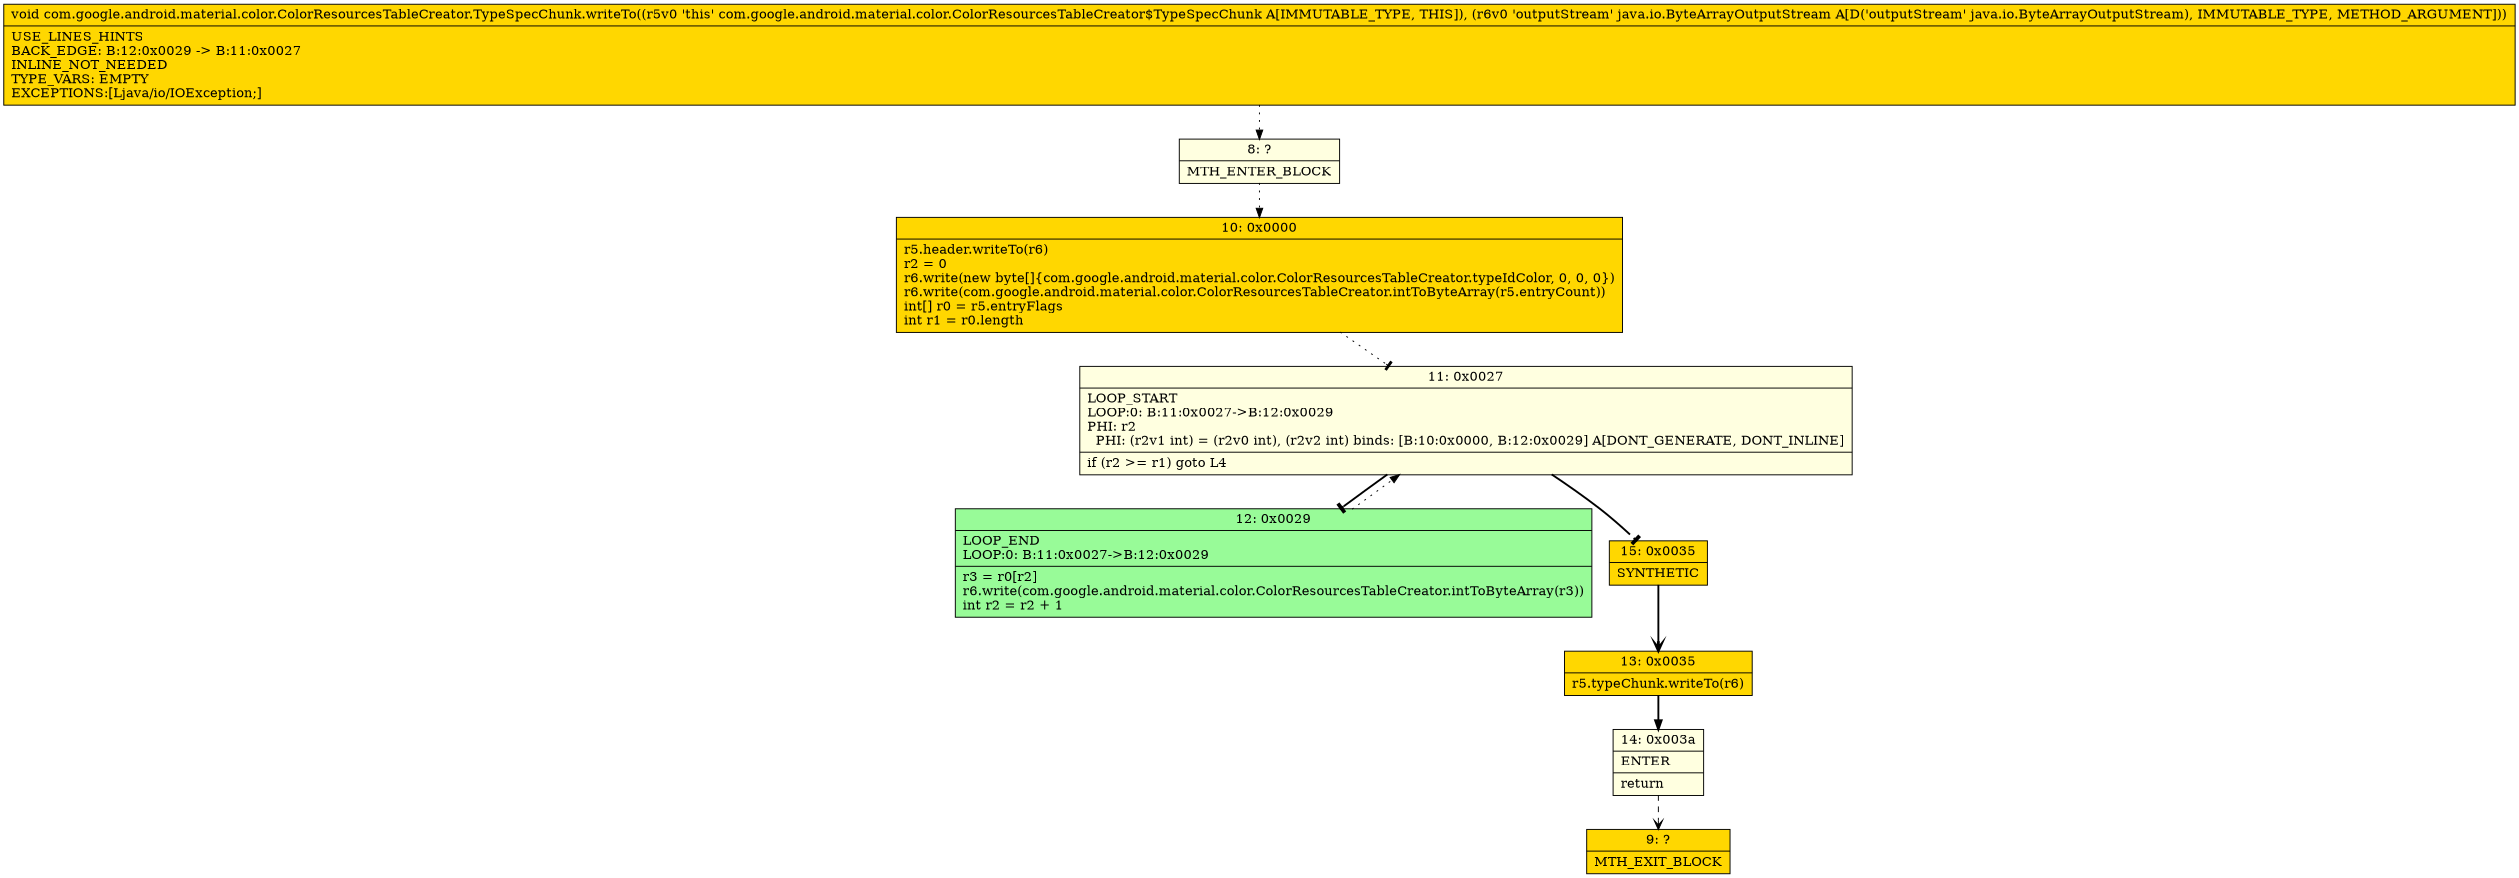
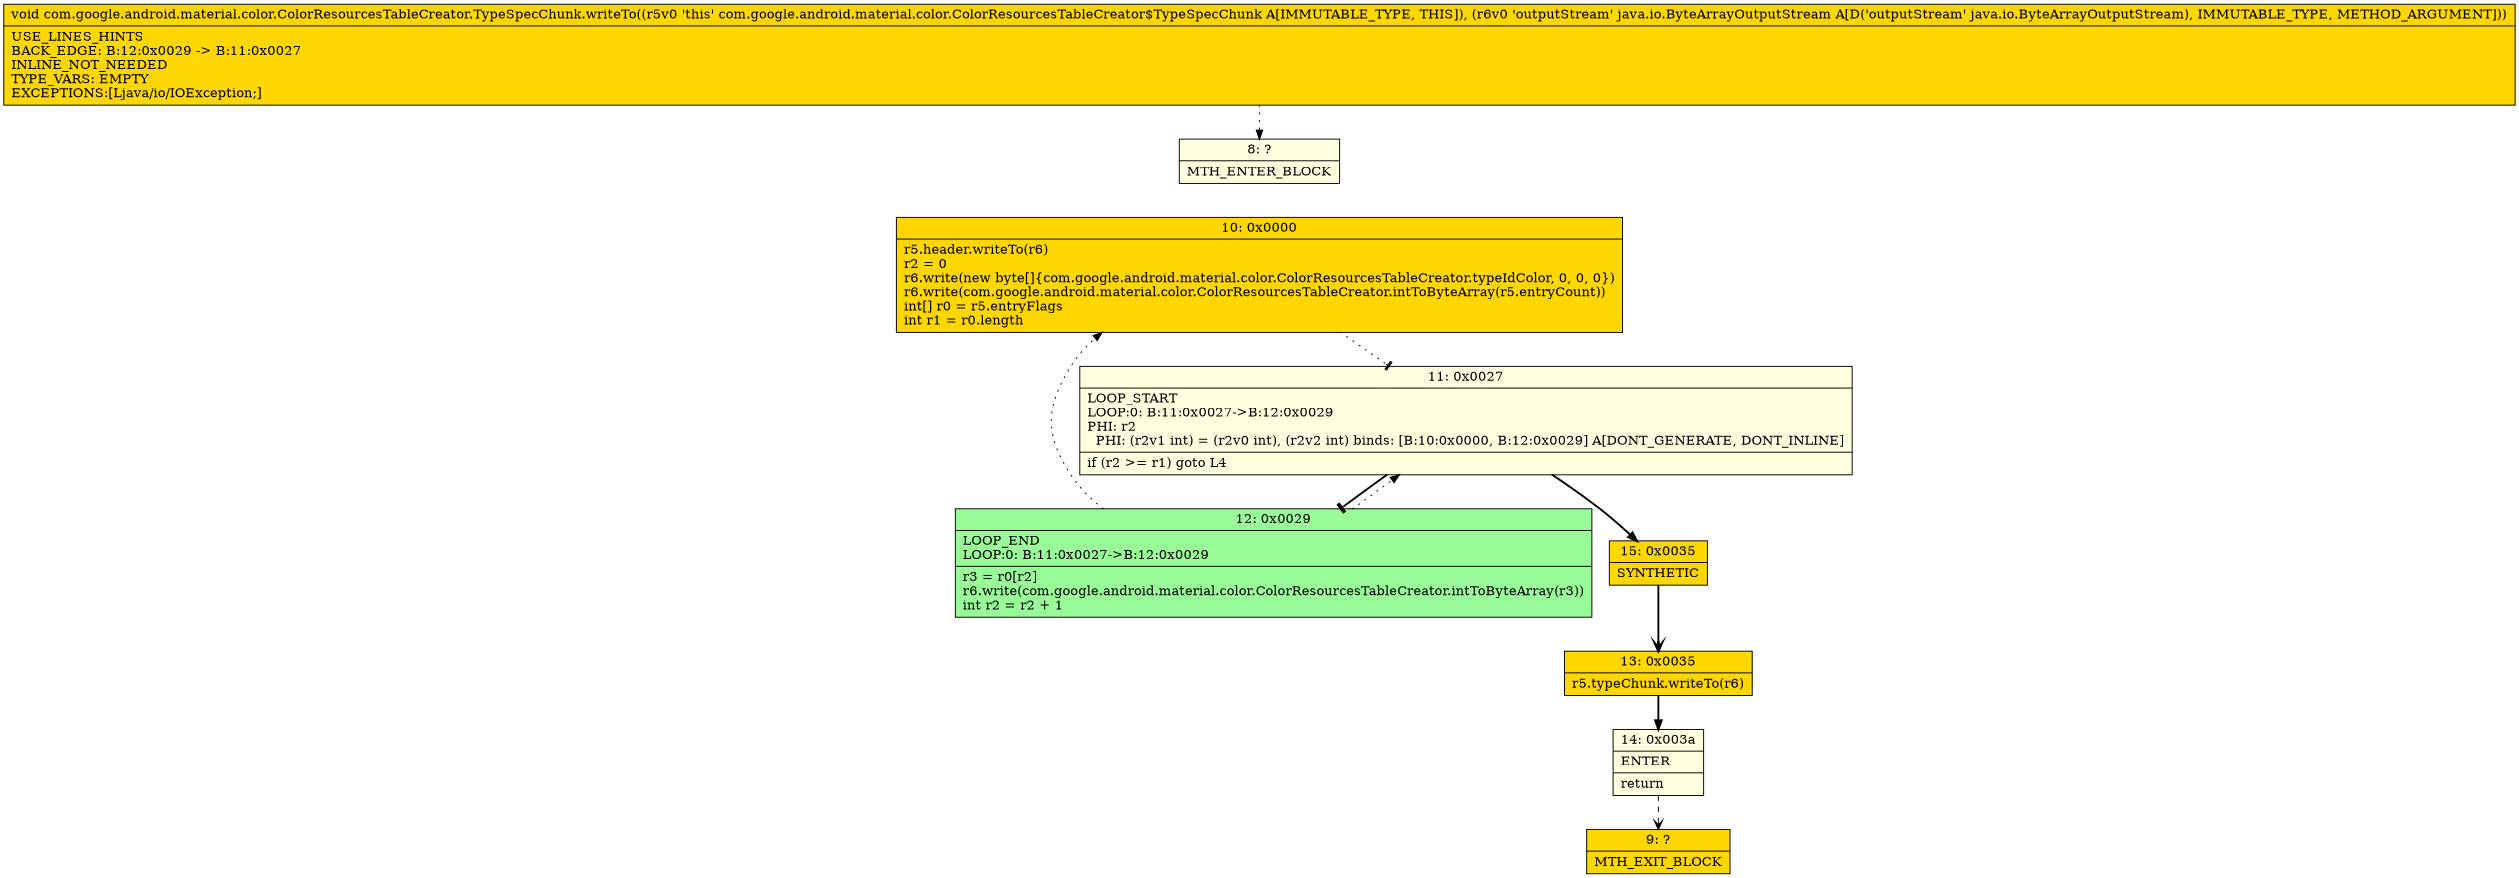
  digraph {
    node [fillcolor=gold shape=record style=filled]
    edge [arrowhead=normal style=dotted]
    n1 [fillcolor=lightyellow label="{8\:\ ?|MTH_ENTER_BLOCK\l}"]
    n2 [label="{10\:\ 0x0000|r5.header.writeTo(r6)\lr2 = 0\lr6.write(new byte[]\{com.google.android.material.color.ColorResourcesTableCreator.typeIdColor, 0, 0, 0\})\lr6.write(com.google.android.material.color.ColorResourcesTableCreator.intToByteArray(r5.entryCount))\lint[] r0 = r5.entryFlags\lint r1 = r0.length\l}"]
    n3 [fillcolor=lightyellow label="{11\:\ 0x0027|LOOP_START\lLOOP:0: B:11:0x0027\-\>B:12:0x0029\lPHI: r2 \l  PHI: (r2v1 int) = (r2v0 int), (r2v2 int) binds: [B:10:0x0000, B:12:0x0029] A[DONT_GENERATE, DONT_INLINE]\l|if (r2 \>= r1) goto L4\l}"]
    n4 [fillcolor=palegreen label="{12\:\ 0x0029|LOOP_END\lLOOP:0: B:11:0x0027\-\>B:12:0x0029\l|r3 = r0[r2]\lr6.write(com.google.android.material.color.ColorResourcesTableCreator.intToByteArray(r3))\lint r2 = r2 + 1\l}"]
    n5 [label="{15\:\ 0x0035|SYNTHETIC\l}"]
    n6 [label="{13\:\ 0x0035|r5.typeChunk.writeTo(r6)\l}"]
    n7 [fillcolor=lightyellow label="{14\:\ 0x003a|ENTER\l|return\l}"]
    n8 [label="{9\:\ ?|MTH_EXIT_BLOCK\l}"]
    n9 [label="{void com.google.android.material.color.ColorResourcesTableCreator.TypeSpecChunk.writeTo((r5v0 'this' com.google.android.material.color.ColorResourcesTableCreator$TypeSpecChunk A[IMMUTABLE_TYPE, THIS]), (r6v0 'outputStream' java.io.ByteArrayOutputStream A[D('outputStream' java.io.ByteArrayOutputStream), IMMUTABLE_TYPE, METHOD_ARGUMENT]))  | USE_LINES_HINTS\lBACK_EDGE: B:12:0x0029 \-\> B:11:0x0027\lINLINE_NOT_NEEDED\lTYPE_VARS: EMPTY\lEXCEPTIONS:[Ljava\/io\/IOException;]\l}"]
-   n1 -> n2
+   n4 -> n2
    n2 -> n3 [arrowhead=tee]
    n3 -> n4 [arrowhead=tee style=bold]
-   n3 -> n5 [arrowhead=tee style=bold]
+   n3 -> n5 [style=bold]
    n4 -> n3
    n5 -> n6 [arrowhead=vee style=bold]
    n6 -> n7 [style=bold]
    n7 -> n8 [arrowhead=vee style=dashed]
    n9 -> n1
  }
